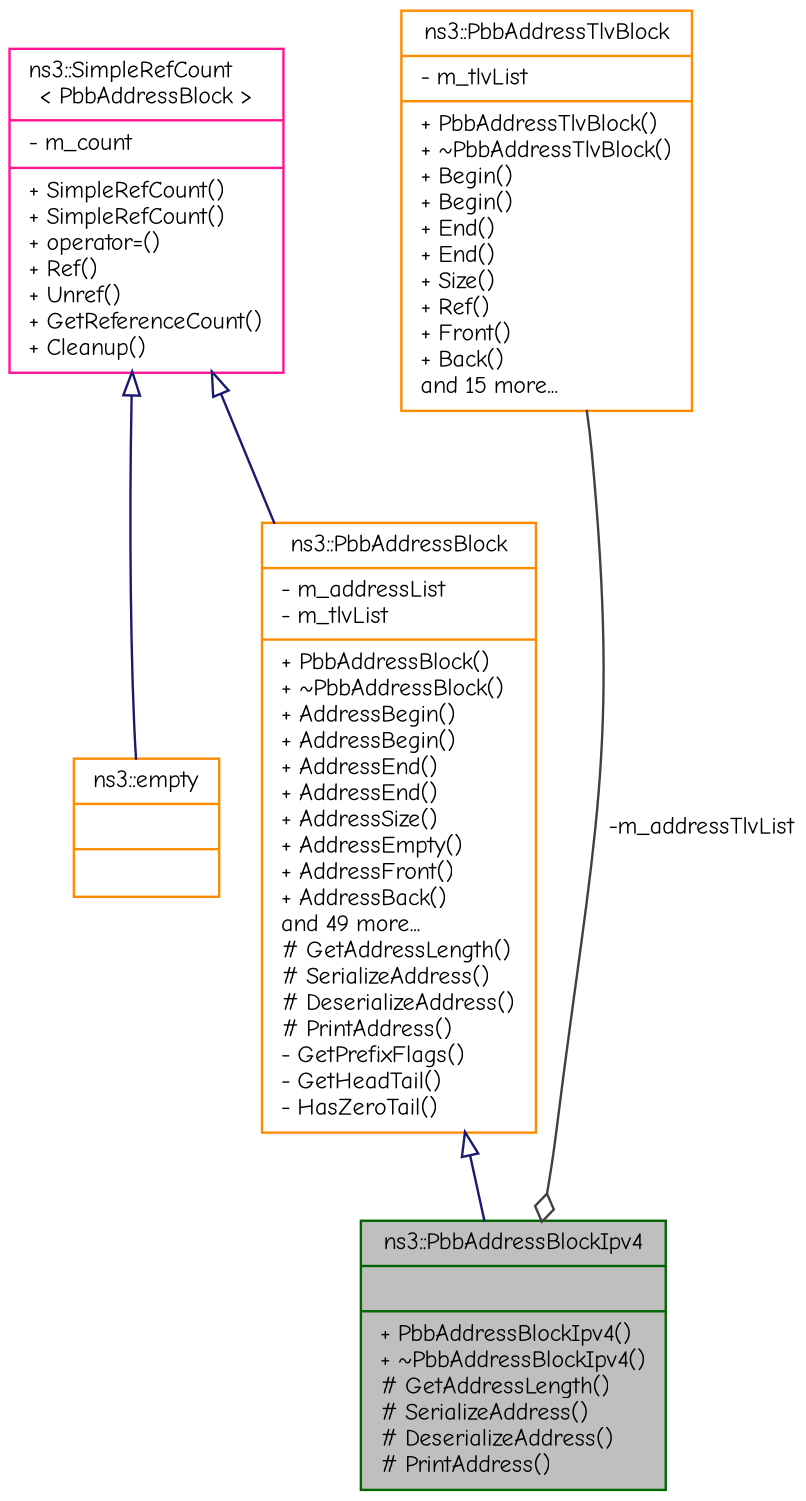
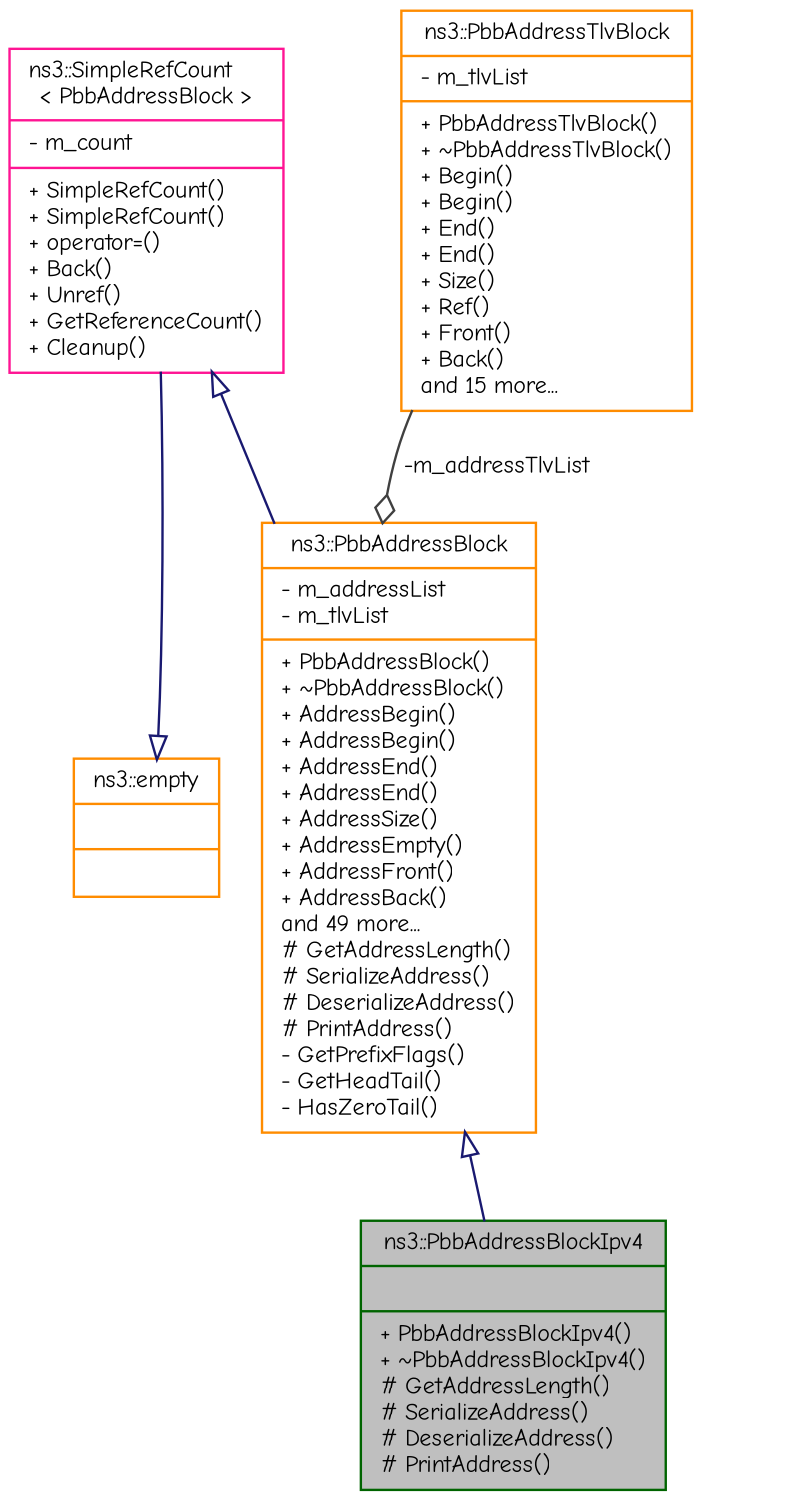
  digraph {
    fontname="Comic Neue"
    node [color=darkorange fillcolor=white fontname="Comic Neue" fontsize=10 shape=record style=filled]
    edge [arrowtail=onormal color=midnightblue dir=back fontname="Comic Neue" fontsize=10 labelfontname=Helvetica labelfontsize=10 style=solid]
    n1 [color=darkgreen fillcolor=grey75 fontcolor=black height=0.2 label="{ns3::PbbAddressBlockIpv4\n||+ PbbAddressBlockIpv4()\l+ ~PbbAddressBlockIpv4()\l# GetAddressLength()\l# SerializeAddress()\l# DeserializeAddress()\l# PrintAddress()\l}" width=0.4]
    n2 [height=0.2 label="{ns3::PbbAddressBlock\n|- m_addressList\l- m_tlvList\l|+ PbbAddressBlock()\l+ ~PbbAddressBlock()\l+ AddressBegin()\l+ AddressBegin()\l+ AddressEnd()\l+ AddressEnd()\l+ AddressSize()\l+ AddressEmpty()\l+ AddressFront()\l+ AddressBack()\land 49 more...\l# GetAddressLength()\l# SerializeAddress()\l# DeserializeAddress()\l# PrintAddress()\l- GetPrefixFlags()\l- GetHeadTail()\l- HasZeroTail()\l}" width=0.4]
-   n3 [color=deeppink height=0.2 label="{ns3::SimpleRefCount\l\< PbbAddressBlock \>\n|- m_count\l|+ SimpleRefCount()\l+ SimpleRefCount()\l+ operator=()\l+ Ref()\l+ Unref()\l+ GetReferenceCount()\l+ Cleanup()\l}" width=0.4]
+   n3 [color=deeppink height=0.2 label="{ns3::SimpleRefCount\l\< PbbAddressBlock \>\n|- m_count\l|+ SimpleRefCount()\l+ SimpleRefCount()\l+ operator=()\l+ Back()\l+ Unref()\l+ GetReferenceCount()\l+ Cleanup()\l}" width=0.4]
    n4 [height=0.2 label="{ns3::empty\n||}" width=0.4]
    n5 [height=0.2 label="{ns3::PbbAddressTlvBlock\n|- m_tlvList\l|+ PbbAddressTlvBlock()\l+ ~PbbAddressTlvBlock()\l+ Begin()\l+ Begin()\l+ End()\l+ End()\l+ Size()\l+ Ref()\l+ Front()\l+ Back()\land 15 more...\l}" width=0.4]
    n2 -> n1
    n3 -> n2
-   n3 -> n4
-   n5 -> n1 [arrowhead=odiamond color=grey25 label=" -m_addressTlvList" arrowtail="" dir=""]
+   n4 -> n3
+   n5 -> n2 [arrowhead=odiamond color=grey25 label=" -m_addressTlvList" arrowtail="" dir=""]
  }
